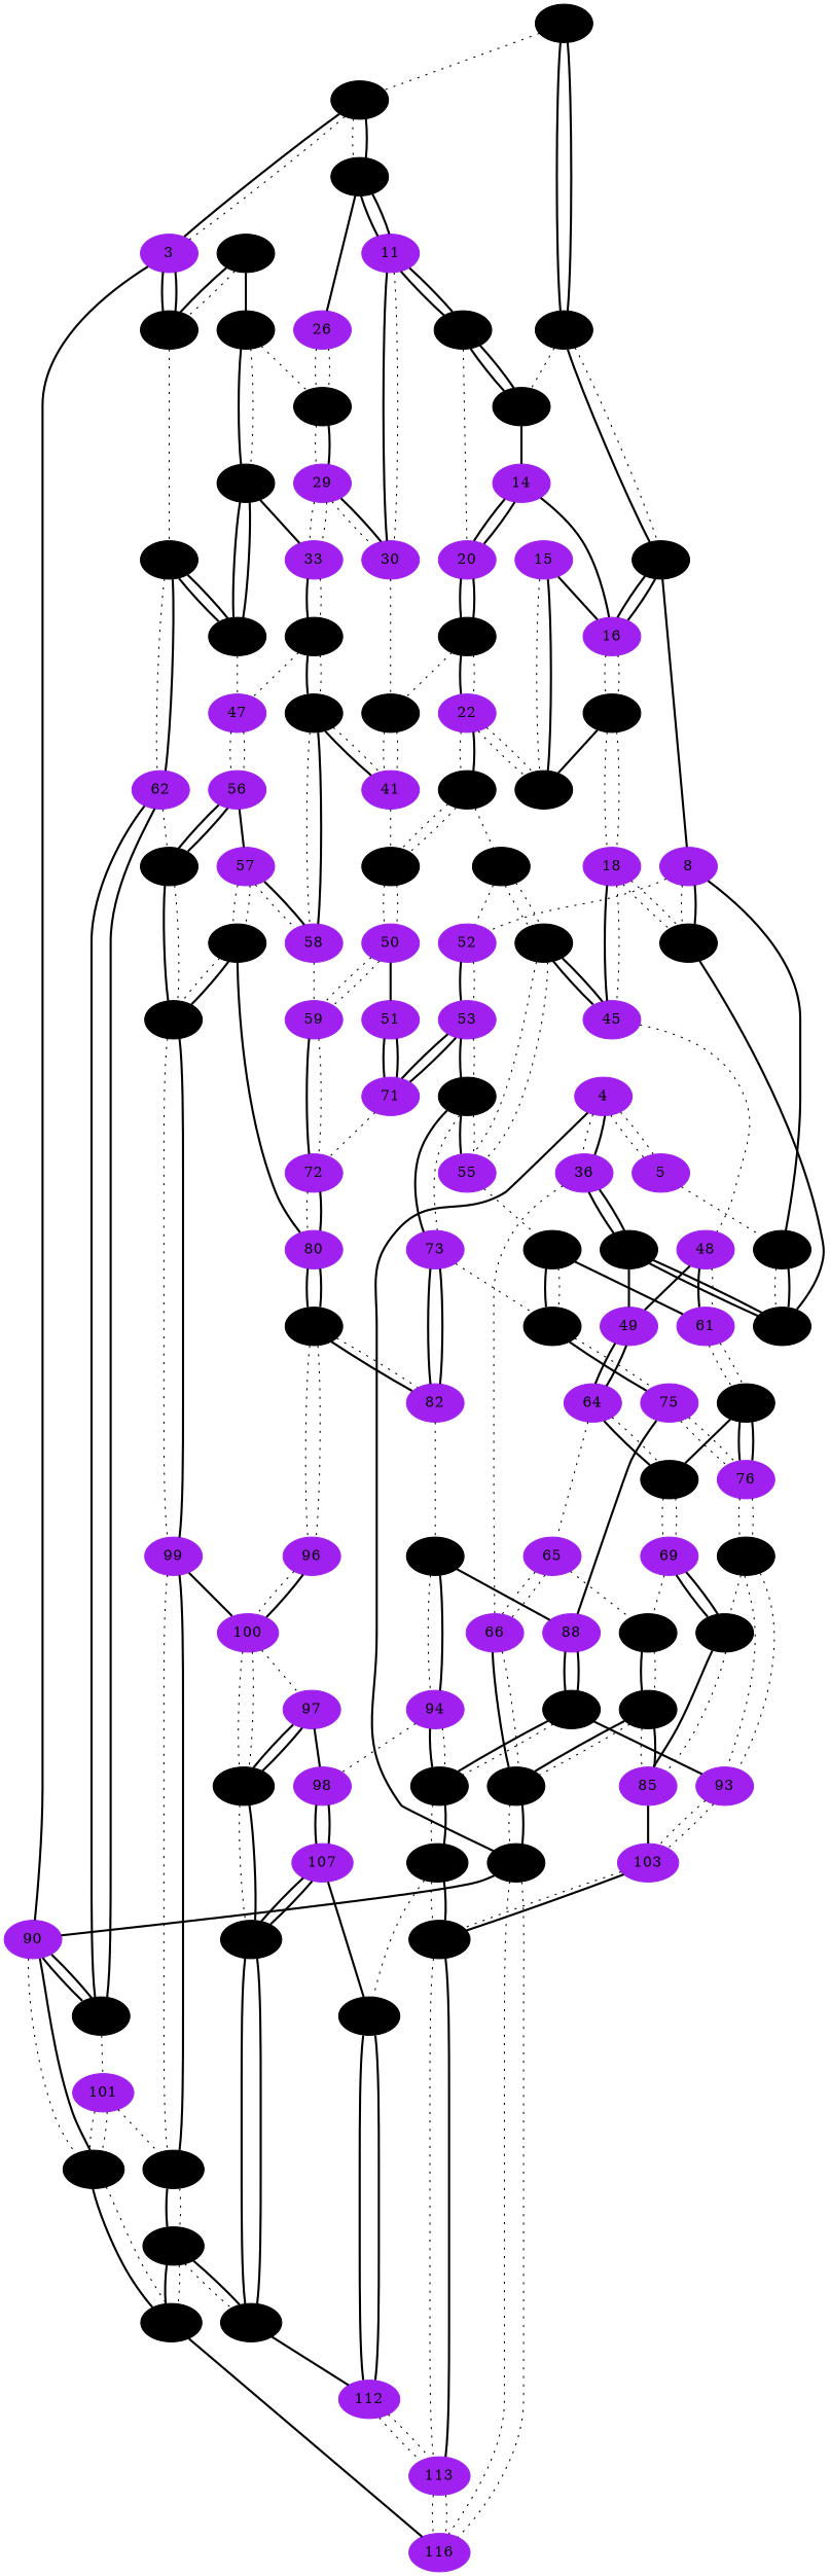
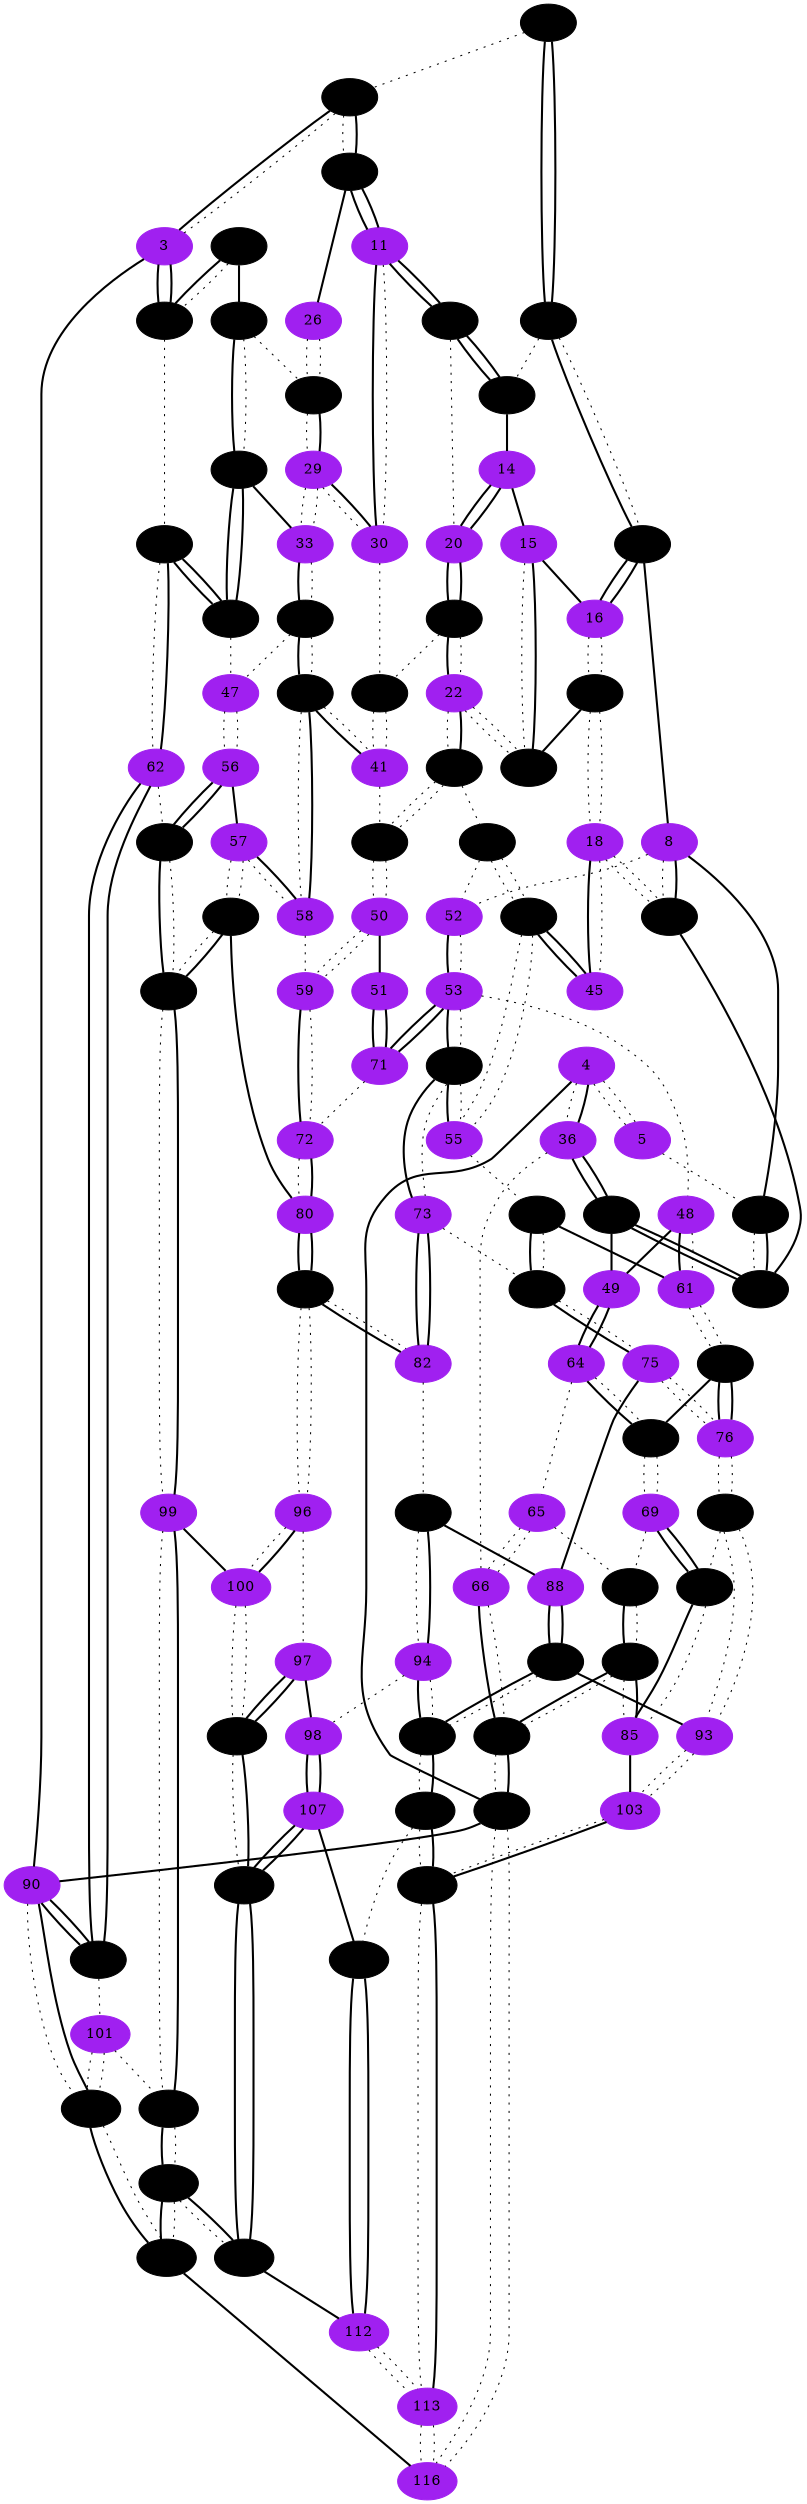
  graph {
    node [color=purple style=filled]
    edge [style=dotted]
    1 [color=black]
    2 [color=black]
    6 [color=black]
    3
    10 [color=black]
    7 [color=black]
    13 [color=black]
    25 [color=black]
    90
    11
    26
    4
    5
    36
    86 [color=black]
    34 [color=black]
    91 [color=black]
    114 [color=black]
    9 [color=black]
    37 [color=black]
    66
    116
    38 [color=black]
    8
    16
    14
    19 [color=black]
    52
    17 [color=black]
    12 [color=black]
    30
    28 [color=black]
    20
    31 [color=black]
    21 [color=black]
    15
    23 [color=black]
    18
    45
    48
    22
    42 [color=black]
    41
    46 [color=black]
    43 [color=black]
    24 [color=black]
    27 [color=black]
    32 [color=black]
    35 [color=black]
    62
    29
    33
    39 [color=black]
    47
    40 [color=black]
    63 [color=black]
    56
    49
    84 [color=black]
    64
    58
    59
    50
    44 [color=black]
    55
    53
    60 [color=black]
    61
    51
    57
    67 [color=black]
    65
    68 [color=black]
    71
    72
    54 [color=black]
    73
    74 [color=black]
    82
    79 [color=black]
    89 [color=black]
    80
    75
    76
    101
    99
    70 [color=black]
    69
    83 [color=black]
    77 [color=black]
    78 [color=black]
    85
    81 [color=black]
    87 [color=black]
    88
    92 [color=black]
    93
    103
    96
    97
    100
    94
    105 [color=black]
    95 [color=black]
    98
    102 [color=black]
    115 [color=black]
    104 [color=black]
    107
    108 [color=black]
    106 [color=black]
    109 [color=black]
    110 [color=black]
    111 [color=black]
    113
    112
    1 -- 2
    1 -- 6 [style=bold]
    1 -- 6 [style=bold]
    2 -- 3 [style=bold]
    2 -- 3
    2 -- 10
    2 -- 10 [style=bold]
    6 -- 7 [style=bold]
    6 -- 7
    6 -- 13
    3 -- 25 [style=bold]
    3 -- 25 [style=bold]
    3 -- 90 [style=bold]
    10 -- 11 [style=bold]
    10 -- 11 [style=bold]
    10 -- 26 [style=bold]
    7 -- 8 [style=bold]
    7 -- 16 [style=bold]
    7 -- 16 [style=bold]
    13 -- 14 [style=bold]
    25 -- 34
    90 -- 91 [style=bold]
    90 -- 91 [style=bold]
    90 -- 114
    90 -- 114 [style=bold]
    11 -- 12 [style=bold]
    11 -- 12 [style=bold]
    11 -- 30 [style=bold]
    11 -- 30
    26 -- 28
    26 -- 28
    4 -- 5
    4 -- 5
    4 -- 36
    4 -- 36 [style=bold]
    4 -- 86 [style=bold]
    5 -- 9
    36 -- 37 [style=bold]
    36 -- 37 [style=bold]
    36 -- 66
    86 -- 90 [style=bold]
    86 -- 116
    86 -- 116
    34 -- 35 [style=bold]
    34 -- 35 [style=bold]
    34 -- 62
    34 -- 62 [style=bold]
    91 -- 101
    114 -- 115 [style=bold]
    114 -- 115
    9 -- 38
    9 -- 38 [style=bold]
    37 -- 38 [style=bold]
    37 -- 38 [style=bold]
    37 -- 49 [style=bold]
    66 -- 84 [style=bold]
    66 -- 84
    8 -- 9 [style=bold]
    8 -- 19
    8 -- 19 [style=bold]
    8 -- 52
    16 -- 17
    16 -- 17
    14 -- 20 [style=bold]
    14 -- 20 [style=bold]
-   14 -- 16 [style=bold]
+   14 -- 15 [style=bold]
    19 -- 38 [style=bold]
    52 -- 53 [style=bold]
    52 -- 53
    17 -- 23 [style=bold]
    17 -- 18
    17 -- 18
    12 -- 13 [style=bold]
    12 -- 13 [style=bold]
    12 -- 20
    30 -- 31
    28 -- 29
    28 -- 29 [style=bold]
    20 -- 21 [style=bold]
    20 -- 21 [style=bold]
    31 -- 41
    31 -- 41
    21 -- 31
    21 -- 22 [style=bold]
    21 -- 22
    15 -- 16 [style=bold]
    15 -- 23
    15 -- 23 [style=bold]
    18 -- 19
    18 -- 19
    18 -- 45 [style=bold]
    18 -- 45
-   45 -- 48
+   53 -- 48
    48 -- 49 [style=bold]
    48 -- 61 [style=bold]
    48 -- 61
    22 -- 23
    22 -- 23
    22 -- 42
    22 -- 42 [style=bold]
    42 -- 46
    42 -- 46
    42 -- 43
    41 -- 46
    46 -- 50
    46 -- 50
    43 -- 52
    43 -- 44
    43 -- 44
    24 -- 25 [style=bold]
    24 -- 25
    24 -- 27 [style=bold]
    27 -- 28
    27 -- 32 [style=bold]
    27 -- 32
    32 -- 35 [style=bold]
    32 -- 35 [style=bold]
    32 -- 33 [style=bold]
    35 -- 47
    62 -- 91 [style=bold]
    62 -- 91 [style=bold]
    62 -- 63
    29 -- 30
    29 -- 30 [style=bold]
    29 -- 33
    29 -- 33
    33 -- 39 [style=bold]
    33 -- 39
    39 -- 47
    39 -- 40 [style=bold]
    39 -- 40
    47 -- 56
    47 -- 56
    40 -- 41 [style=bold]
    40 -- 41
    40 -- 58
    40 -- 58 [style=bold]
    63 -- 89 [style=bold]
    63 -- 89
    56 -- 63 [style=bold]
    56 -- 63 [style=bold]
    56 -- 57 [style=bold]
    49 -- 64 [style=bold]
    49 -- 64 [style=bold]
    84 -- 86
    84 -- 86 [style=bold]
    64 -- 65
    64 -- 68 [style=bold]
    64 -- 68
    58 -- 59
    59 -- 72 [style=bold]
    59 -- 72
    50 -- 59
    50 -- 59
    50 -- 51 [style=bold]
    44 -- 45 [style=bold]
    44 -- 45 [style=bold]
    44 -- 55
    44 -- 55
    55 -- 60
    53 -- 71 [style=bold]
    53 -- 71 [style=bold]
    53 -- 54 [style=bold]
    53 -- 54
    60 -- 61 [style=bold]
    60 -- 74 [style=bold]
    60 -- 74
    61 -- 67
    61 -- 67
    51 -- 71 [style=bold]
    51 -- 71 [style=bold]
    57 -- 58
    57 -- 58 [style=bold]
    57 -- 79
    57 -- 79
    67 -- 68 [style=bold]
    67 -- 76 [style=bold]
    67 -- 76 [style=bold]
    65 -- 66
    65 -- 66
    65 -- 70
    68 -- 69
    68 -- 69
    71 -- 72
    72 -- 80
    72 -- 80 [style=bold]
    54 -- 55 [style=bold]
    54 -- 55
    54 -- 73 [style=bold]
    54 -- 73
    73 -- 74
    73 -- 82 [style=bold]
    73 -- 82 [style=bold]
    74 -- 75 [style=bold]
    74 -- 75
    82 -- 87
    79 -- 89
    79 -- 89 [style=bold]
    79 -- 80 [style=bold]
    89 -- 99
    89 -- 99 [style=bold]
    80 -- 81 [style=bold]
    80 -- 81 [style=bold]
    75 -- 76
    75 -- 76
    75 -- 88 [style=bold]
    76 -- 77
    76 -- 77
    101 -- 114
    101 -- 114
    101 -- 102
    99 -- 100 [style=bold]
    99 -- 102
    99 -- 102 [style=bold]
    70 -- 83 [style=bold]
    70 -- 83
    69 -- 70
    69 -- 78 [style=bold]
    69 -- 78 [style=bold]
    83 -- 84 [style=bold]
    83 -- 84
    83 -- 85
    83 -- 85 [style=bold]
    77 -- 78
    77 -- 93
    77 -- 93
    78 -- 85 [style=bold]
    78 -- 85
    85 -- 103 [style=bold]
    81 -- 82 [style=bold]
    81 -- 82
    81 -- 96
    81 -- 96
    87 -- 88 [style=bold]
    87 -- 94
    87 -- 94 [style=bold]
    88 -- 92 [style=bold]
    88 -- 92 [style=bold]
    92 -- 93 [style=bold]
    92 -- 95 [style=bold]
    92 -- 95
    93 -- 103
    93 -- 103
    103 -- 105
    103 -- 105 [style=bold]
-   100 -- 97
+   96 -- 97
    96 -- 100
    96 -- 100 [style=bold]
    97 -- 98 [style=bold]
    97 -- 106 [style=bold]
    97 -- 106 [style=bold]
    100 -- 106
    100 -- 106
    94 -- 95 [style=bold]
    94 -- 95
    94 -- 98
    105 -- 113
    105 -- 113 [style=bold]
    95 -- 104
    95 -- 104 [style=bold]
    98 -- 107 [style=bold]
    98 -- 107 [style=bold]
    102 -- 110 [style=bold]
    102 -- 110
    115 -- 116 [style=bold]
    104 -- 105
    104 -- 105 [style=bold]
    104 -- 108
    107 -- 108 [style=bold]
    107 -- 109 [style=bold]
    107 -- 109 [style=bold]
    108 -- 112 [style=bold]
    108 -- 112 [style=bold]
    106 -- 109
    106 -- 109 [style=bold]
    109 -- 111 [style=bold]
    109 -- 111 [style=bold]
    110 -- 115 [style=bold]
    110 -- 115
    110 -- 111
    110 -- 111 [style=bold]
    111 -- 112 [style=bold]
    113 -- 116
    113 -- 116
    112 -- 113
    112 -- 113
  }
